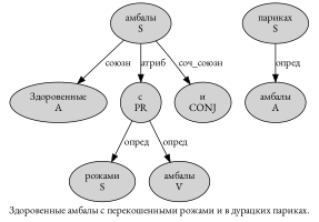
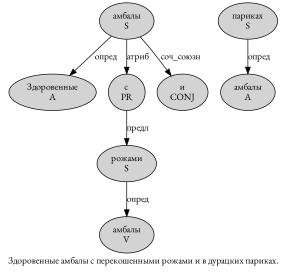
  digraph {
    fontname="EB Garamond"
    label="Здоровенные амбалы с перекошенными рожами и в дурацких париках."
    node [fillcolor=lightgray fontname="EB Garamond" penwidth=1 shape=ellipse style=filled]
    edge [fontname="EB Garamond"]
    n1 [label="Здоровенные\nA"]
    n2 [label="амбалы\nS"]
    n3 [label="с\nPR"]
    n4 [label="и\nCONJ"]
    n5 [label="рожами\nS"]
    n6 [label="амбалы\nV"]
    n7 [label="париках\nS"]
    n8 [label="амбалы\nA"]
-   n2 -> n1 [label="союзн"]
+   n2 -> n1 [label="опред"]
    n2 -> n3 [label="атриб"]
    n2 -> n4 [label="соч_союзн"]
-   n3 -> n5 [label="опред"]
-   n3 -> n6 [label="опред"]
+   n3 -> n5 [label="предл"]
+   n5 -> n6 [label="опред"]
    n7 -> n8 [label="опред"]
  }
